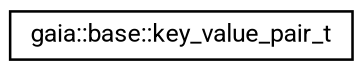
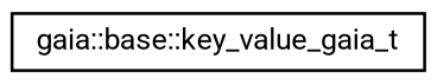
  digraph {
    rankdir=LR
    fontname=Roboto
-   n1 [color=black fillcolor=white fontname=Roboto fontsize=10 height=0.2 label="gaia::base::key_value_pair_t" shape=record style=filled width=0.4]
+   n1 [color=black fillcolor=white fontname=Roboto fontsize=10 height=0.2 label="gaia::base::key_value_gaia_t" shape=record style=filled width=0.4]
  }
